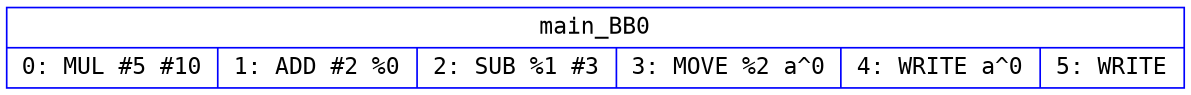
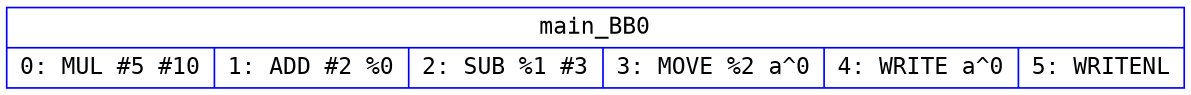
  digraph {
    rankdir=LR
    fontname="DejaVu Sans Mono"
-   n1 [label="<b>main_BB0| {0: MUL #5 #10|1: ADD #2 %0|2: SUB %1 #3|3: MOVE %2 a^0|4: WRITE a^0|5: WRITE }" shape=record color=blue fontname="DejaVu Sans Mono"]
+   n1 [label="<b>main_BB0| {0: MUL #5 #10|1: ADD #2 %0|2: SUB %1 #3|3: MOVE %2 a^0|4: WRITE a^0|5: WRITENL }" shape=record color=blue fontname="DejaVu Sans Mono"]
  }
